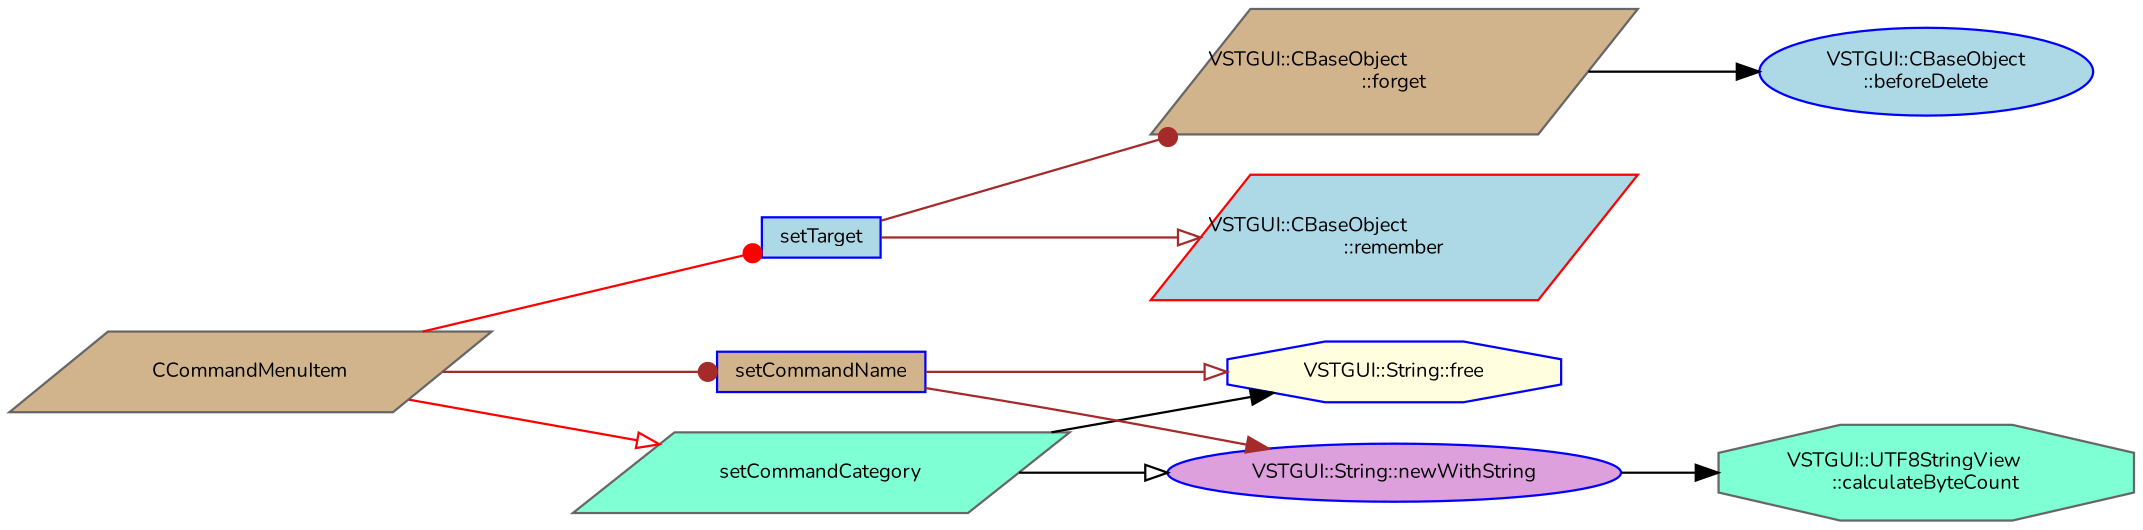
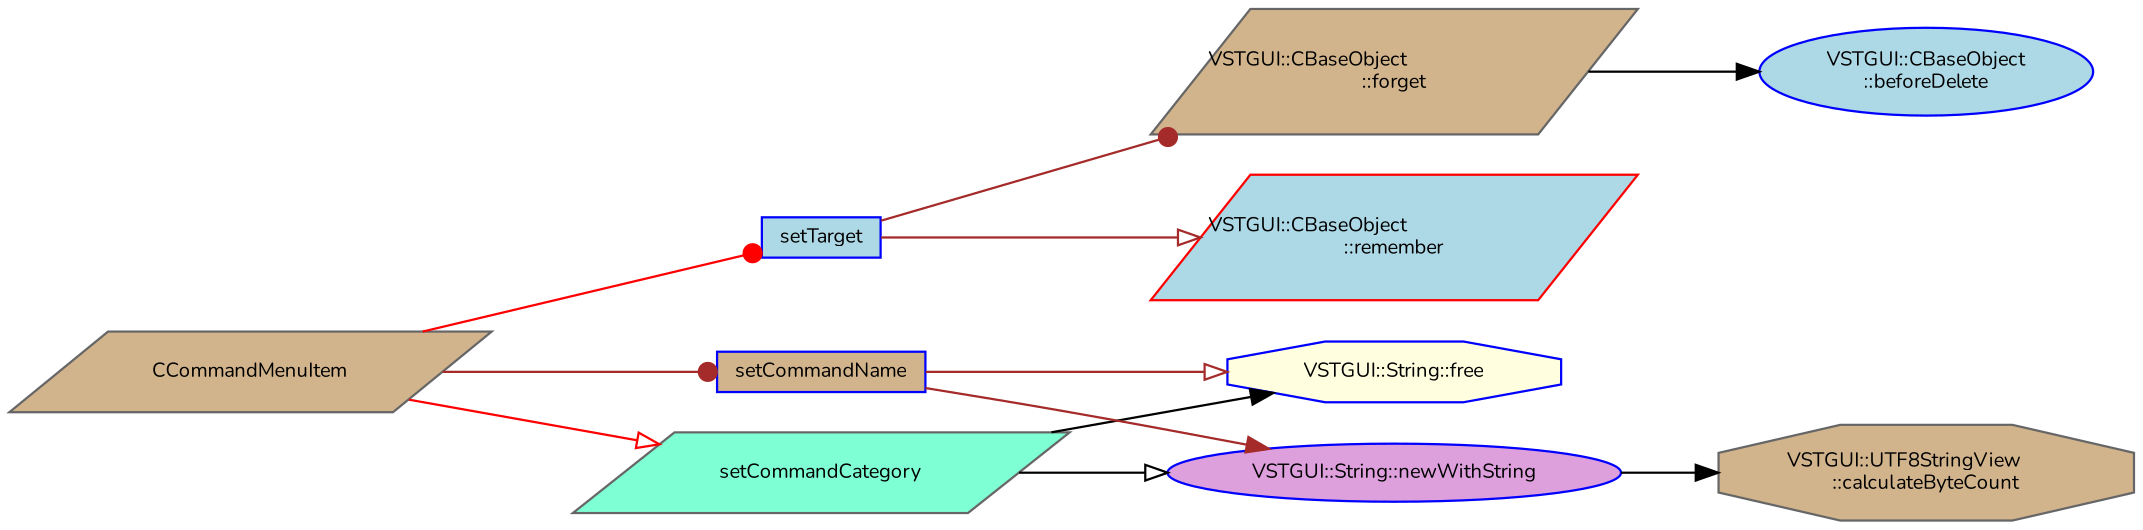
  digraph {
    fontname=Nunito
    rankdir=LR
    node [color=blue fillcolor=tan fontname=Nunito fontsize=9 shape=parallelogram style=filled]
    edge [arrowhead=onormal color=brown fontname=Nunito fontsize=9 labelfontname=Arial labelfontsize=9 style=solid]
    n1 [color=gray40 fontcolor=black height=0.2 label=CCommandMenuItem width=0.4]
    n2 [fillcolor=lightblue height=0.2 label=setTarget shape=box width=0.4]
    n3 [color=gray40 fillcolor=aquamarine height=0.2 label=setCommandCategory width=0.4]
    n4 [height=0.2 label=setCommandName shape=box width=0.4]
    n5 [color=gray40 height=0.2 label="VSTGUI::CBaseObject\l::forget" width=0.4]
    n6 [color=red fillcolor=lightblue height=0.2 label="VSTGUI::CBaseObject\l::remember" width=0.4]
    n7 [fillcolor=lightyellow height=0.2 label="VSTGUI::String::free" shape=octagon width=0.4]
    n8 [fillcolor=plum height=0.2 label="VSTGUI::String::newWithString" shape=ellipse width=0.4]
    n9 [fillcolor=lightblue height=0.2 label="VSTGUI::CBaseObject\l::beforeDelete" shape=ellipse width=0.4]
-   n10 [color=gray40 fillcolor=aquamarine height=0.2 label="VSTGUI::UTF8StringView\l::calculateByteCount" shape=octagon width=0.4]
+   n10 [color=gray40 height=0.2 label="VSTGUI::UTF8StringView\l::calculateByteCount" shape=octagon width=0.4]
    n1 -> n2 [arrowhead=dot color=red]
    n1 -> n3 [color=red]
    n1 -> n4 [arrowhead=dot]
    n2 -> n5 [arrowhead=dot]
    n2 -> n6
    n3 -> n7 [arrowhead=normal color=black]
    n3 -> n8 [color=black]
    n4 -> n7
    n4 -> n8 [arrowhead=normal]
    n5 -> n9 [arrowhead=normal color=black]
    n8 -> n10 [arrowhead=normal color=black]
  }
